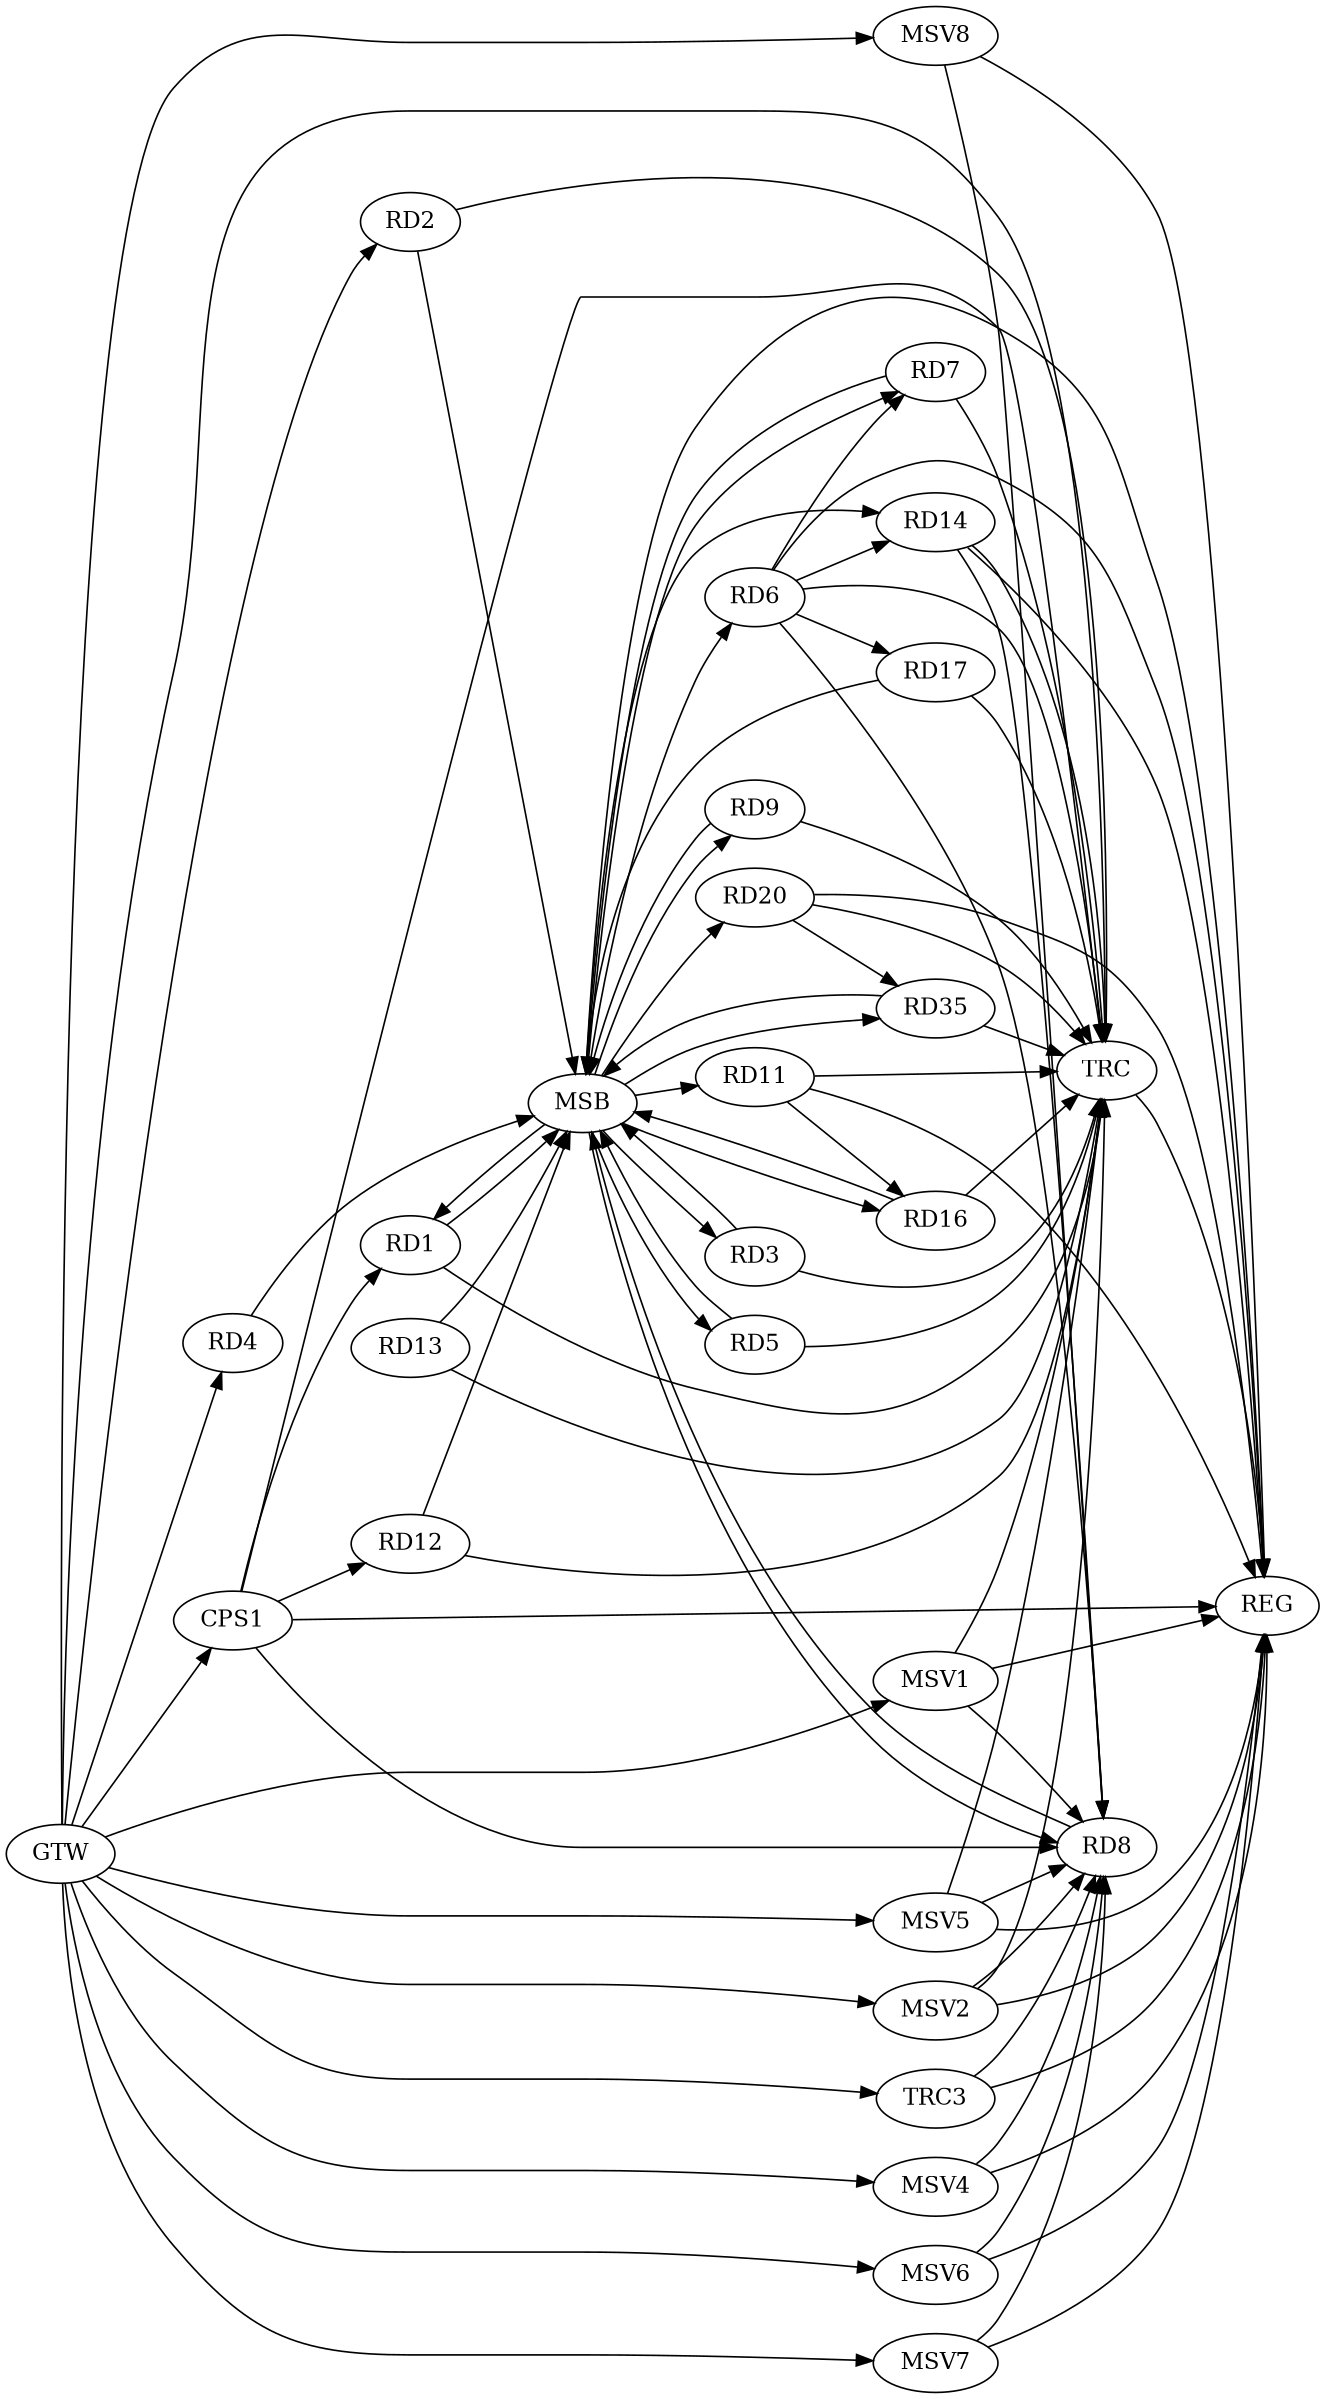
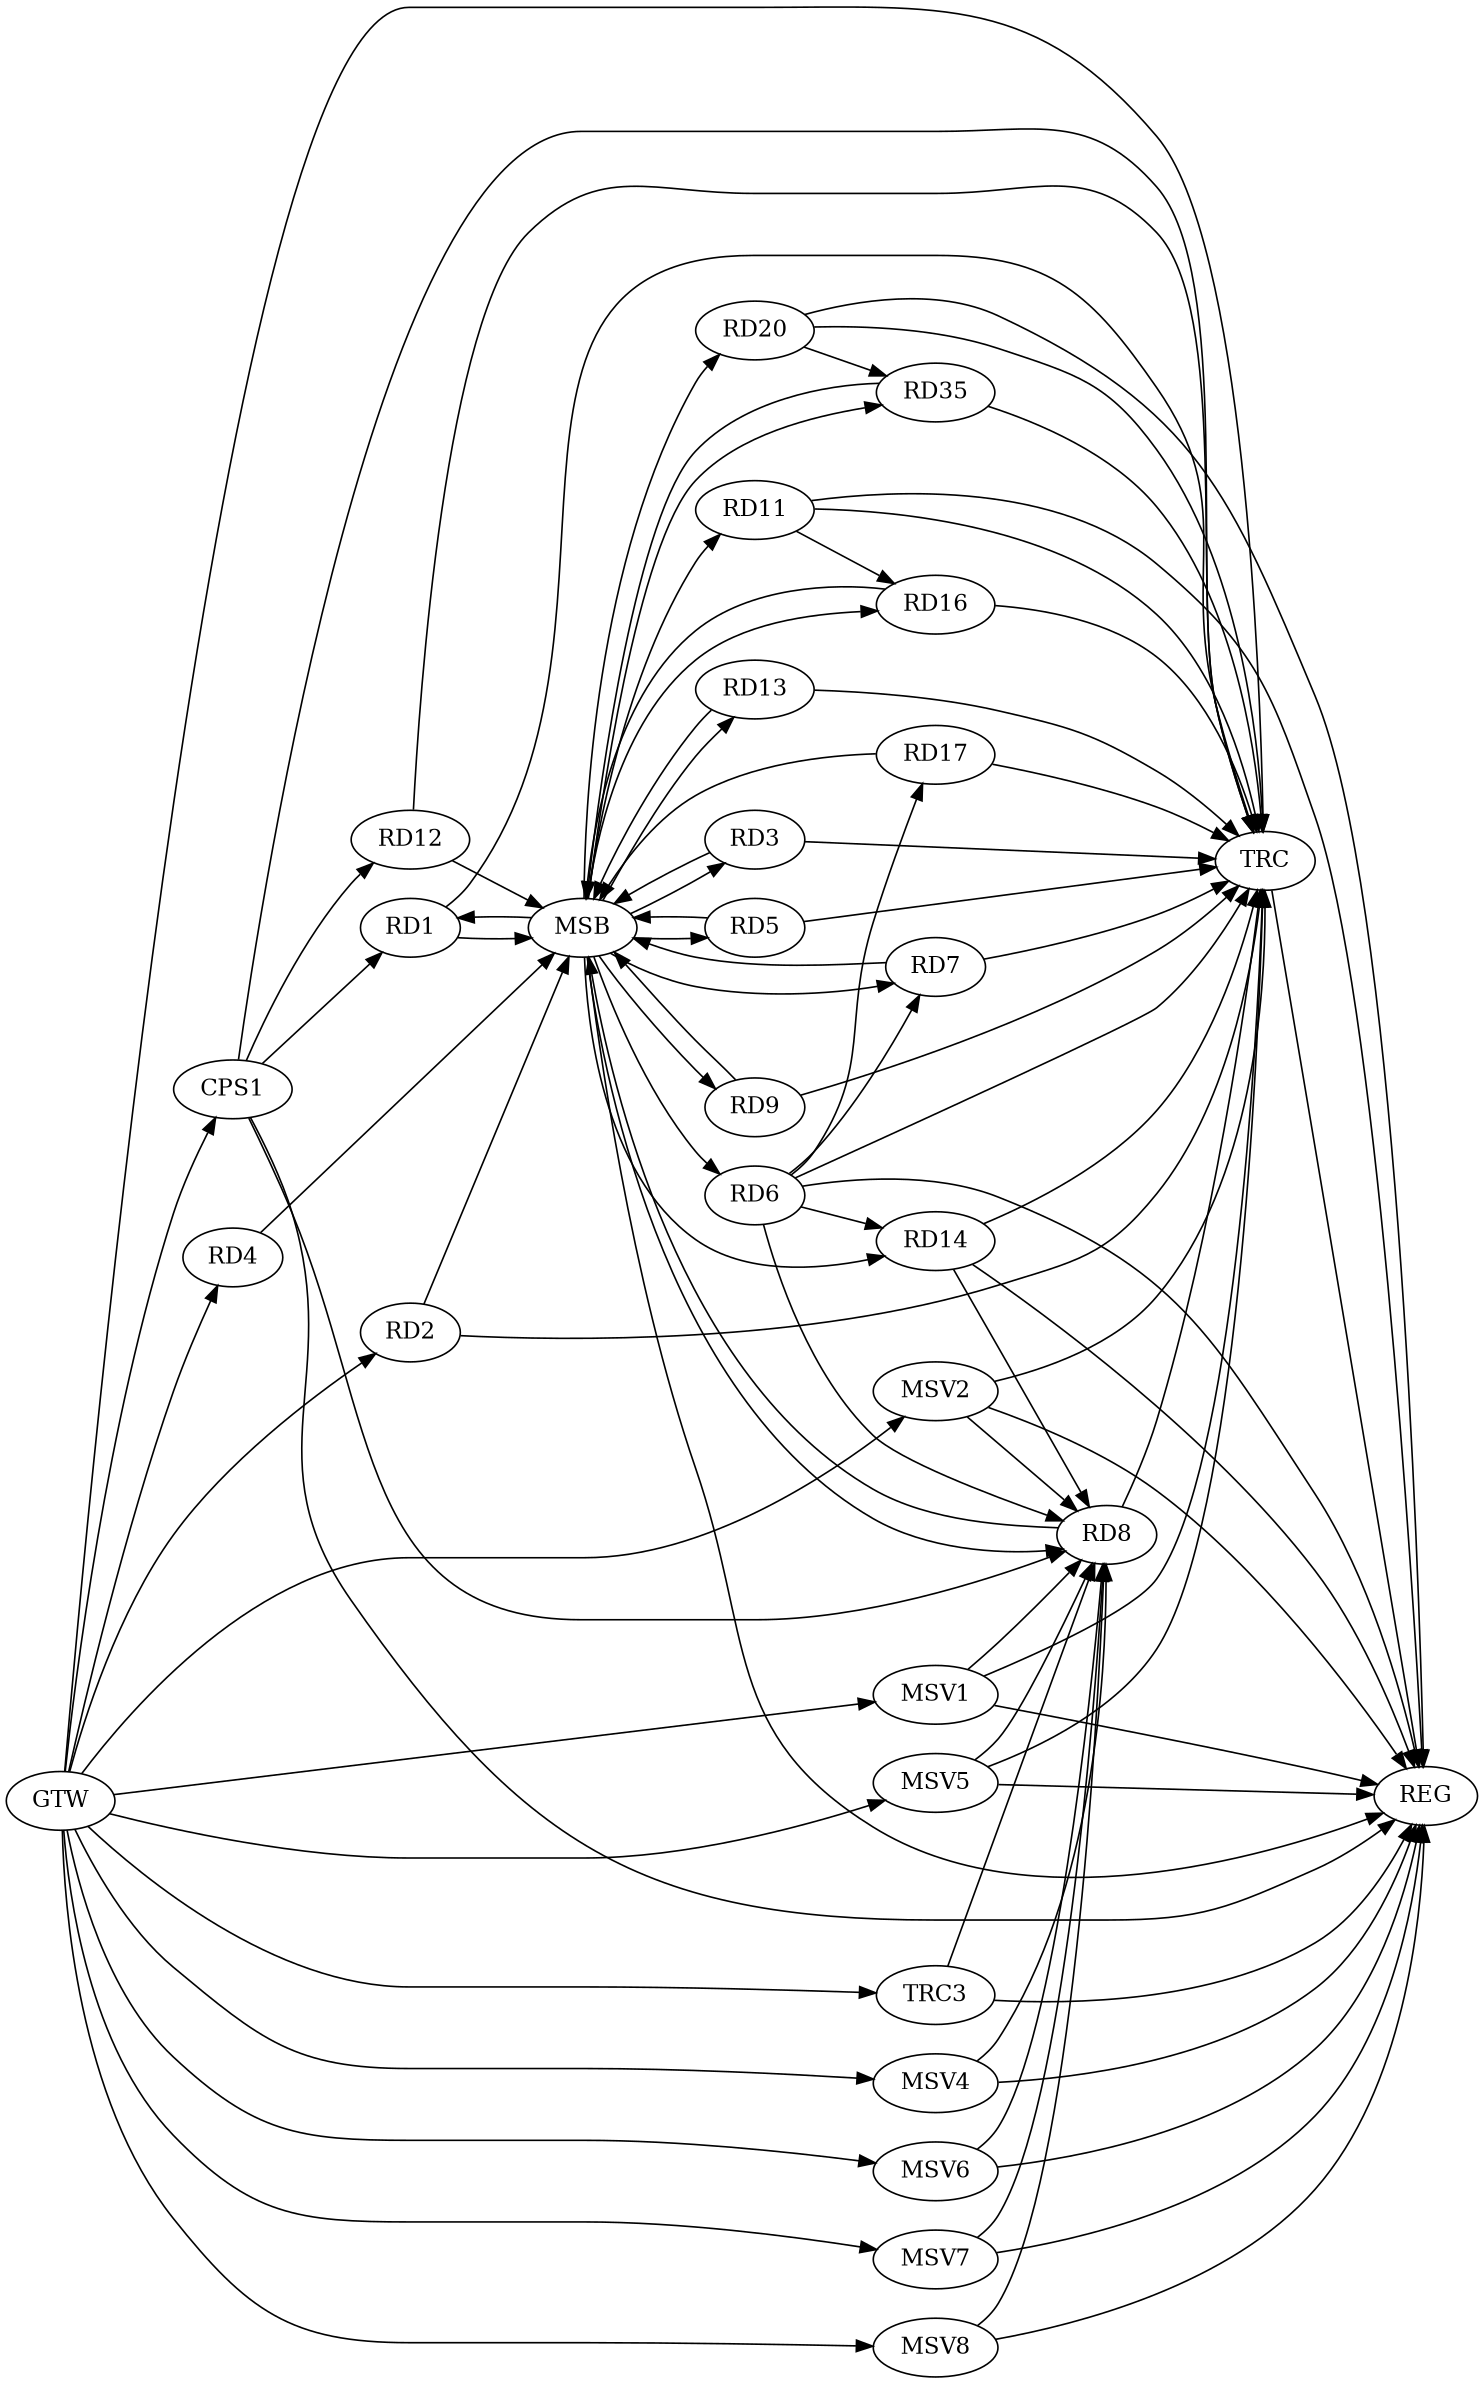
  strict digraph {
    rankdir=LR
    n1 [label=RD1]
    n2 [label=MSB]
    n3 [label=TRC]
    n4 [label=RD3]
    n5 [label=RD5]
    n6 [label=RD6]
    n7 [label=RD7]
    n8 [label=RD8]
    n9 [label=RD14]
    n10 [label=REG]
    n11 [label=RD9]
    n12 [label=RD20]
    n13 [label=RD35]
    n14 [label=RD11]
    n15 [label=RD16]
    n16 [label=RD13]
    n17 [label=RD2]
    n18 [label=RD4]
    n19 [label=RD17]
    n20 [label=RD12]
    n21 [label=CPS1]
    n22 [label=GTW]
    n23 [label=MSV1]
    n24 [label=MSV2]
    n25 [label=TRC3]
    n26 [label=MSV4]
    n27 [label=MSV5]
    n28 [label=MSV6]
    n29 [label=MSV7]
    n30 [label=MSV8]
    n1 -> n2
    n1 -> n3
    n2 -> n1
    n2 -> n4
    n2 -> n5
    n2 -> n6
    n2 -> n7
    n2 -> n8
    n2 -> n9
    n2 -> n10
    n2 -> n11
    n2 -> n12
    n2 -> n13
    n2 -> n14
    n2 -> n15
+   n2 -> n16
    n3 -> n10
    n4 -> n2
    n4 -> n3
    n5 -> n2
    n5 -> n3
    n6 -> n3
    n6 -> n7
    n6 -> n8
    n6 -> n9
    n6 -> n10
    n6 -> n19
    n7 -> n2
    n7 -> n3
    n8 -> n2
+   n8 -> n3
    n9 -> n3
    n9 -> n8
    n9 -> n10
    n11 -> n2
    n11 -> n3
    n12 -> n3
    n12 -> n10
    n12 -> n13
    n13 -> n2
    n13 -> n3
    n14 -> n3
    n14 -> n10
    n14 -> n15
    n15 -> n2
    n15 -> n3
    n16 -> n2
    n16 -> n3
    n17 -> n2
    n17 -> n3
    n18 -> n2
    n19 -> n2
    n19 -> n3
    n20 -> n2
    n20 -> n3
    n21 -> n1
    n21 -> n3
    n21 -> n8
    n21 -> n10
    n21 -> n20
    n22 -> n3
    n22 -> n17
    n22 -> n18
    n22 -> n21
    n22 -> n23
    n22 -> n24
    n22 -> n25
    n22 -> n26
    n22 -> n27
    n22 -> n28
    n22 -> n29
    n22 -> n30
    n23 -> n3
    n23 -> n8
    n23 -> n10
    n24 -> n3
    n24 -> n8
    n24 -> n10
    n25 -> n8
    n25 -> n10
    n26 -> n8
    n26 -> n10
    n27 -> n3
    n27 -> n8
    n27 -> n10
    n28 -> n8
    n28 -> n10
    n29 -> n8
    n29 -> n10
    n30 -> n8
    n30 -> n10
  }
